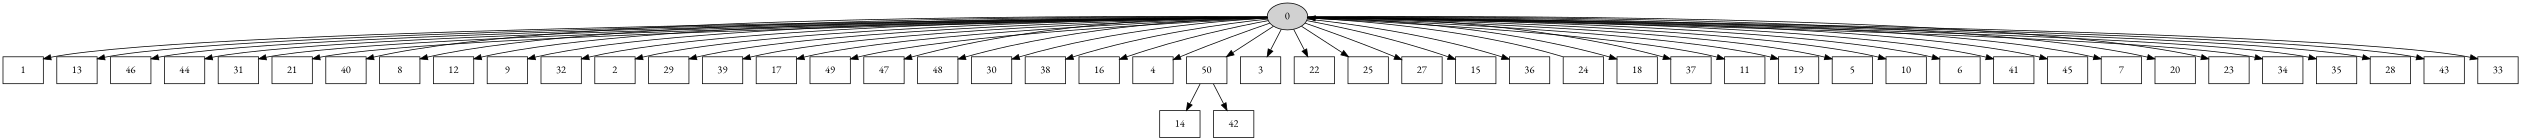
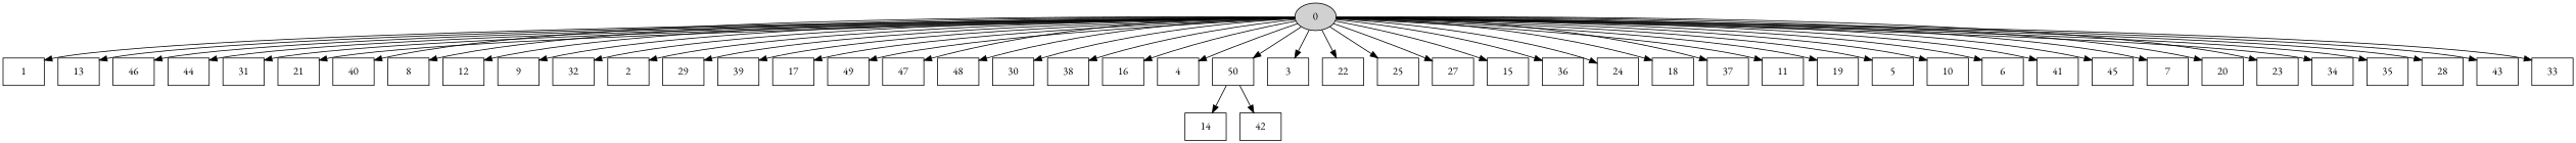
  digraph {
    fontname="EB Garamond"
    node [fillcolor=white fontname="EB Garamond" style=filled shape=box]
    edge [fontname="EB Garamond"]
    0 [fillcolor=grey82 shape=""]
    n2 [label="1\n"]
    n3 [label="13\n"]
    n4 [label="46\n"]
    n5 [label="44\n"]
    n6 [label="31\n"]
    n7 [label="21\n"]
    n8 [label="40\n"]
    n9 [label="8\n"]
    n10 [label="12\n"]
    n11 [label="9\n"]
    n12 [label="32\n"]
    n13 [label="2\n"]
    n14 [label="29\n"]
    n15 [label="39\n"]
    n16 [label="17\n"]
    n17 [label="49\n"]
    n18 [label="47\n"]
    n19 [label="48\n"]
    n20 [label="30\n"]
    n21 [label="38\n"]
    n22 [label="16\n"]
    n23 [label="4\n"]
    n24 [label="50\n"]
    n25 [label="3\n"]
    n26 [label="22\n"]
    n27 [label="25\n"]
    n28 [label="27\n"]
    n29 [label="15\n"]
    n30 [label="36\n"]
    n31 [label="24\n"]
    n32 [label="18\n"]
    n33 [label="37\n"]
    n34 [label="11\n"]
    n35 [label="19\n"]
    n36 [label="5\n"]
    n37 [label="10\n"]
    n38 [label="6\n"]
    n39 [label="41\n"]
    n40 [label="45\n"]
    n41 [label="7\n"]
    n42 [label="20\n"]
    n43 [label="23\n"]
    n44 [label="34\n"]
    n45 [label="35\n"]
    n46 [label="28\n"]
    n47 [label="43\n"]
    n48 [label="33\n"]
    n49 [label="14\n"]
    n50 [label="42\n"]
    0 -> n2
    0 -> n3
    0 -> n4
    0 -> n5
    0 -> n6
    0 -> n7
    0 -> n8
    0 -> n9
    0 -> n10
    0 -> n11
    0 -> n12
    0 -> n13
    0 -> n14
    0 -> n15
    0 -> n16
    0 -> n17
    0 -> n18
    0 -> n19
    0 -> n20
    0 -> n21
    0 -> n22
    0 -> n23
    0 -> n24
    0 -> n25
    0 -> n26
    0 -> n27
    0 -> n28
    0 -> n29
    0 -> n30
-   n31 -> 0
+   0 -> n31
    0 -> n32
    0 -> n33
    0 -> n34
    0 -> n35
    0 -> n36
    0 -> n37
    0 -> n38
    0 -> n39
    0 -> n40
    0 -> n41
    0 -> n42
    0 -> n43
    0 -> n44
    0 -> n45
    0 -> n46
    0 -> n47
    0 -> n48
    n24 -> n49
    n24 -> n50
  }
